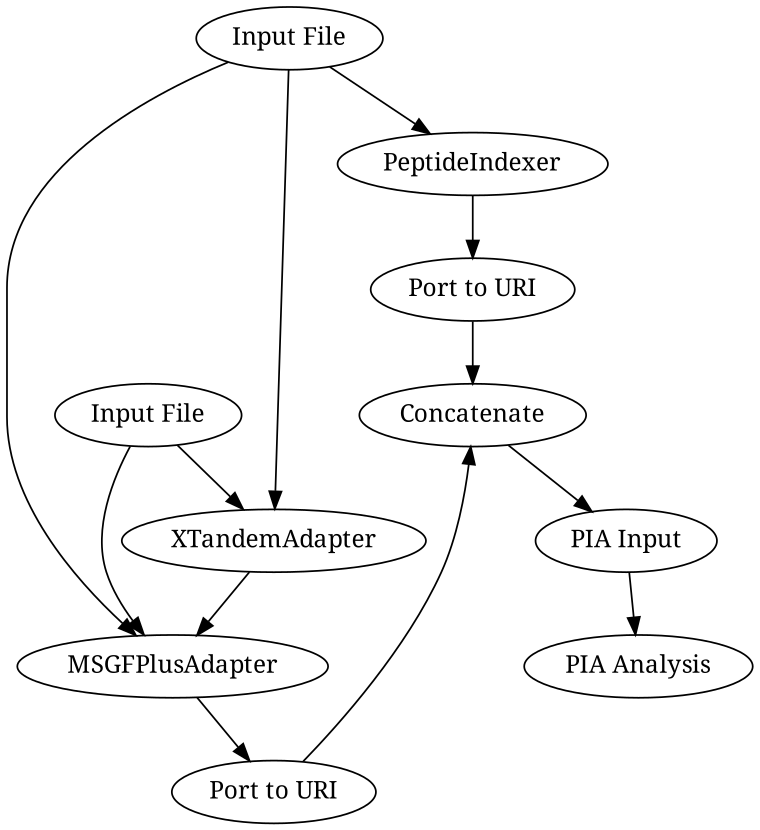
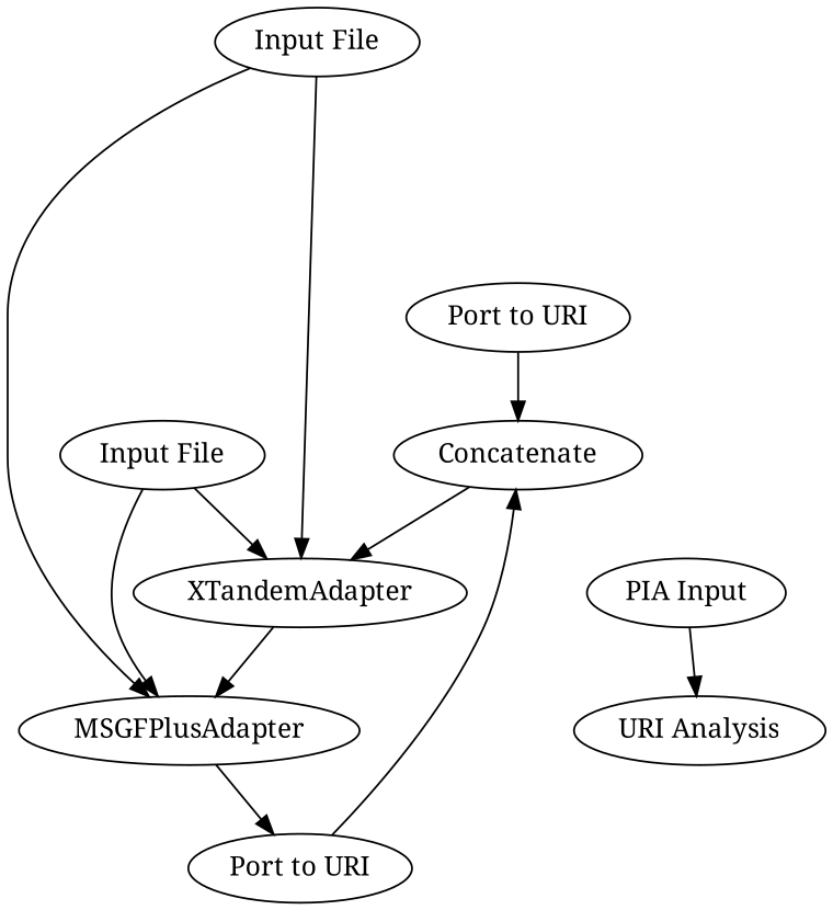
  digraph {
    fontname="Noto Serif"
    rankdir=TB
    node [fontname="Noto Serif"]
    edge [fontname="Noto Serif"]
-   n1 [label="PIA Analysis"]
+   n1 [label="URI Analysis"]
    n2 [label="Port to URI"]
    n3 [label=Concatenate]
    n4 [label="PIA Input"]
    n5 [label="Input File"]
    n6 [label=XTandemAdapter]
    n7 [label=MSGFPlusAdapter]
    n8 [label="Port to URI"]
    n9 [label="Input File"]
-   n10 [label=PeptideIndexer]
    n2 -> n3
-   n3 -> n4
+   n3 -> n6
    n4 -> n1
    n5 -> n6
    n5 -> n7
    n6 -> n7
    n7 -> n8
    n8 -> n3
    n9 -> n6
    n9 -> n7
-   n9 -> n10
-   n10 -> n2
  }
